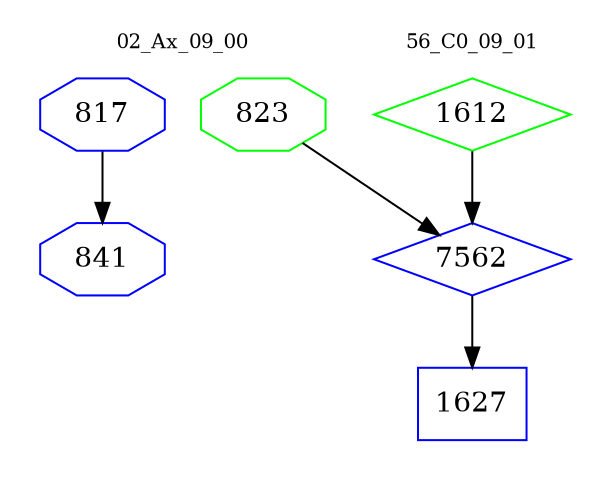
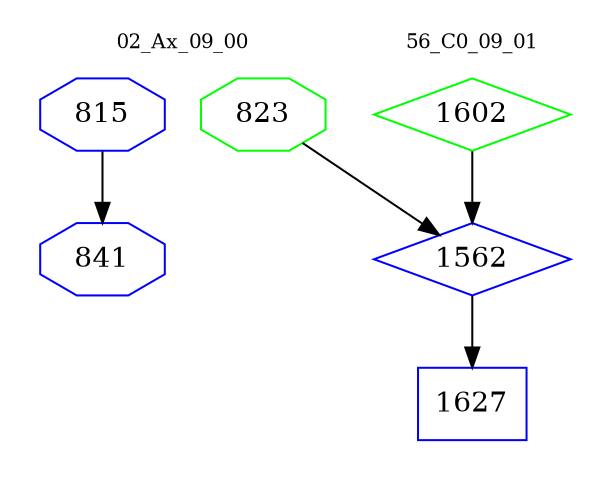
  digraph {
    node [color=blue shape=octagon]
    edge [color=black]
    n1 [color=green label=823]
-   n2 [label=817]
+   n2 [label=815]
    n3 [label=841]
-   n4 [color=green label=1612 shape=diamond]
-   n5 [label=7562 shape=diamond]
+   n4 [color=green label=1602 shape=diamond]
+   n5 [label=1562 shape=diamond]
    n6 [label=1627 shape=box]
    subgraph cluster_1 {
      color=white
      fontsize=10
      label="02_Ax_09_00"
      n1
      n2
      n3
    }
    subgraph cluster_2 {
      color=white
      fontsize=10
      label="56_C0_09_01"
      n4
      n5
      n6
    }
    n1 -> n5
    n2 -> n3
    n4 -> n5
    n5 -> n6
  }
